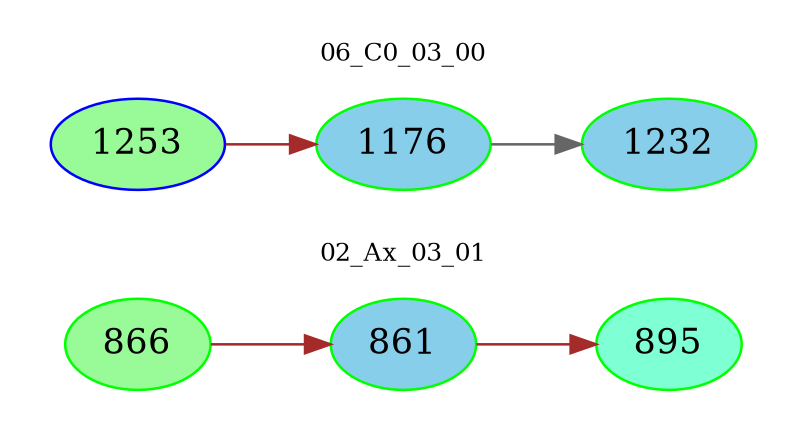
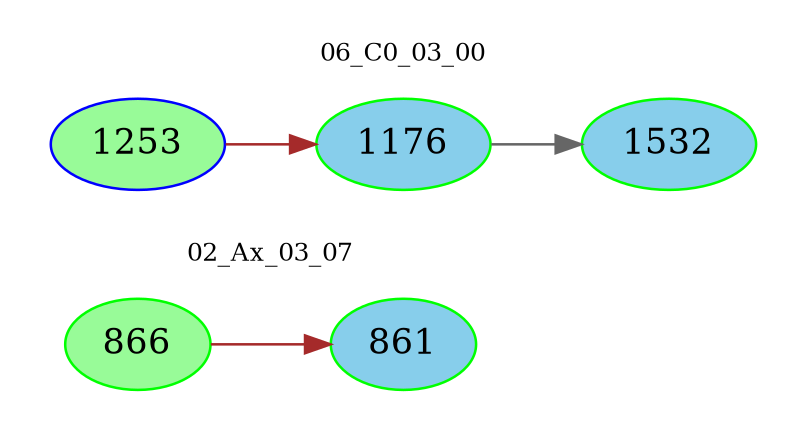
  digraph {
    fontname="DejaVu Serif"
    rankdir=LR
    node [color=green fillcolor=skyblue fontname="DejaVu Serif" style=filled]
    edge [color=brown fontname="DejaVu Serif"]
    n1 [fillcolor=palegreen label=866]
    n2 [label=861]
-   n3 [fillcolor=aquamarine label=895]
    n4 [color=blue fillcolor=palegreen label=1253]
    n5 [label=1176]
-   n6 [label=1232]
+   n6 [label=1532]
    subgraph cluster_1 {
      color=white
      fontsize=10
-     label="02_Ax_03_01"
+     label="02_Ax_03_07"
      n1
      n2
-     n3
    }
    subgraph cluster_2 {
      color=white
      fontsize=10
      label="06_C0_03_00"
      n4
      n5
      n6
    }
    n1 -> n2
-   n2 -> n3
    n4 -> n5
    n5 -> n6 [color=gray40]
  }
